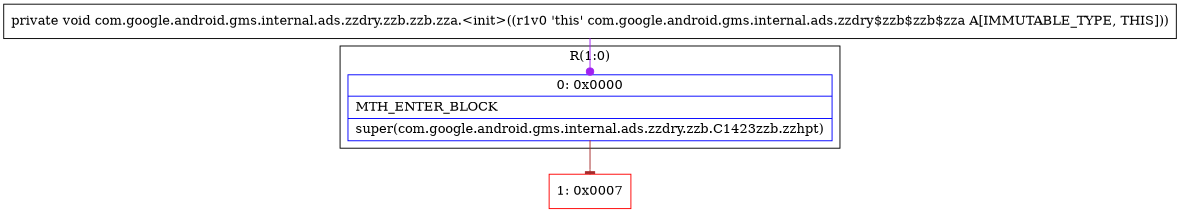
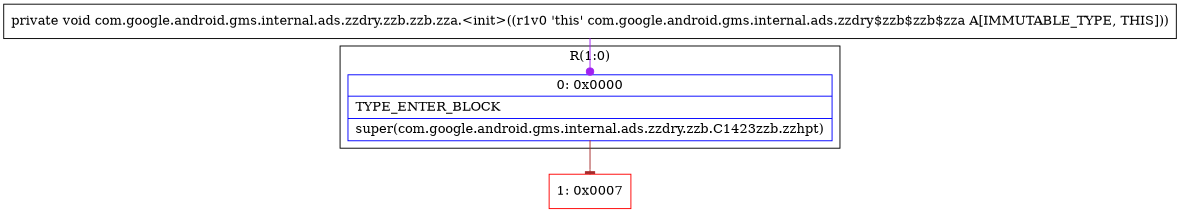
  digraph {
    node [shape=record]
-   n1 [color=blue label="{0\:\ 0x0000|MTH_ENTER_BLOCK\l|super(com.google.android.gms.internal.ads.zzdry.zzb.C1423zzb.zzhpt)\l}"]
+   n1 [color=blue label="{0\:\ 0x0000|TYPE_ENTER_BLOCK\l|super(com.google.android.gms.internal.ads.zzdry.zzb.C1423zzb.zzhpt)\l}"]
    n2 [color=red label="{1\:\ 0x0007}"]
    n3 [label="{private void com.google.android.gms.internal.ads.zzdry.zzb.zzb.zza.\<init\>((r1v0 'this' com.google.android.gms.internal.ads.zzdry$zzb$zzb$zza A[IMMUTABLE_TYPE, THIS])) }"]
    subgraph cluster_1 {
      label="R(1:0)"
      n1
    }
    n1 -> n2 [color=brown arrowhead=tee]
    n3 -> n1 [color=purple arrowhead=dot]
  }
